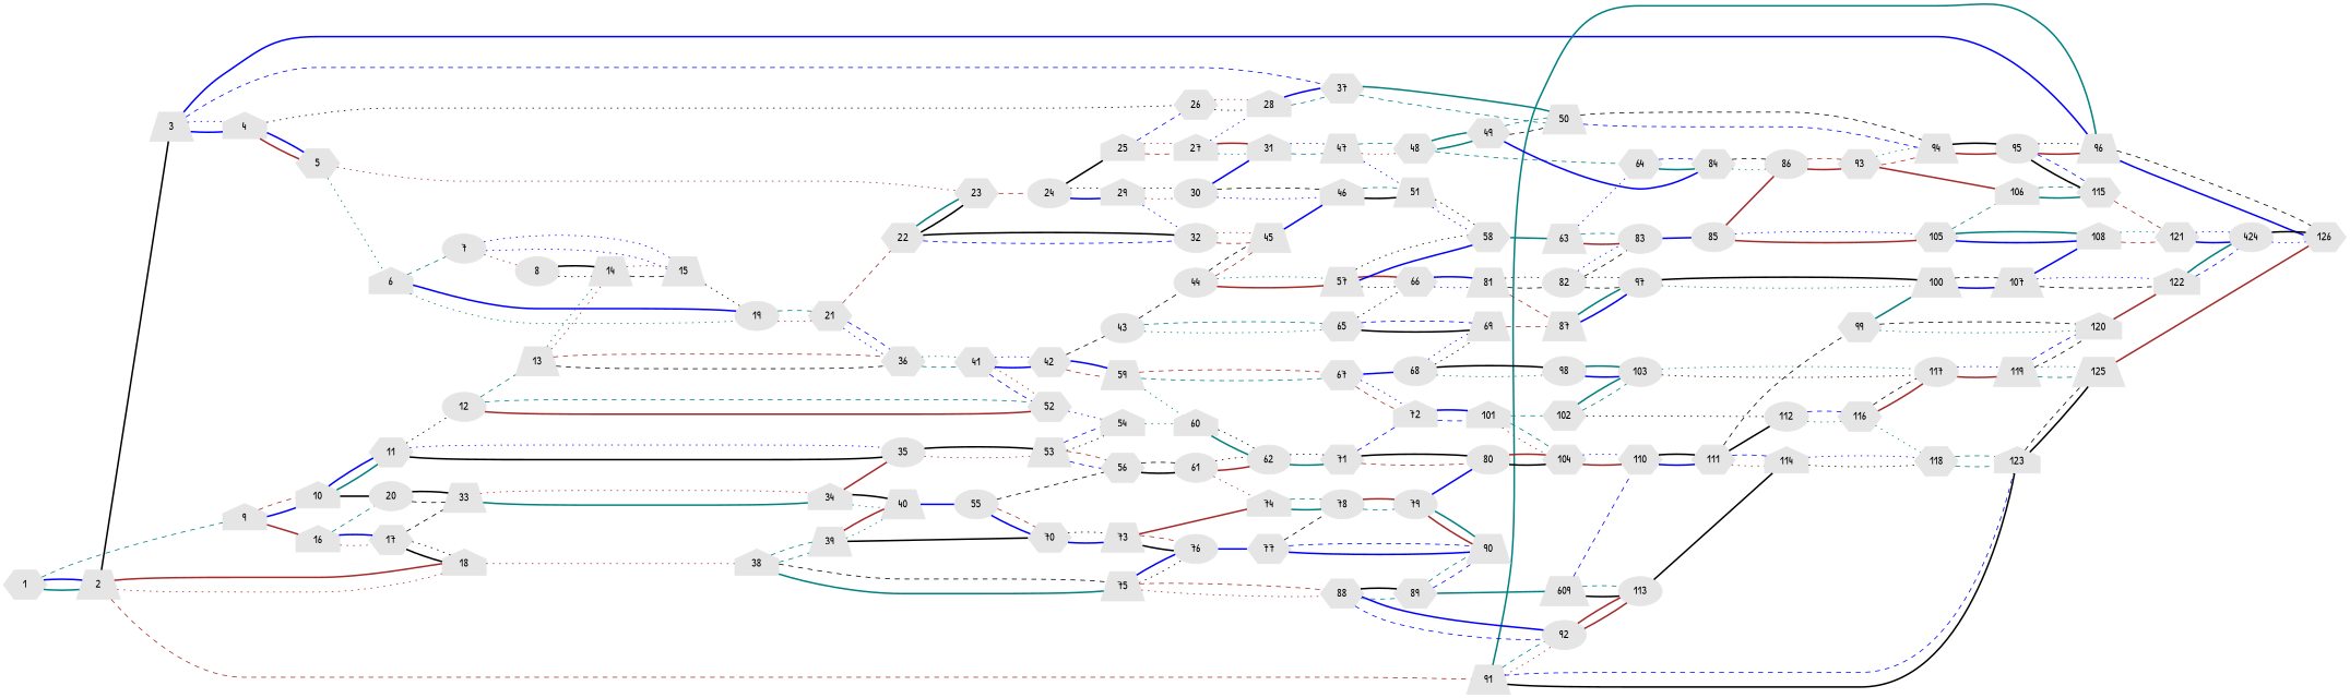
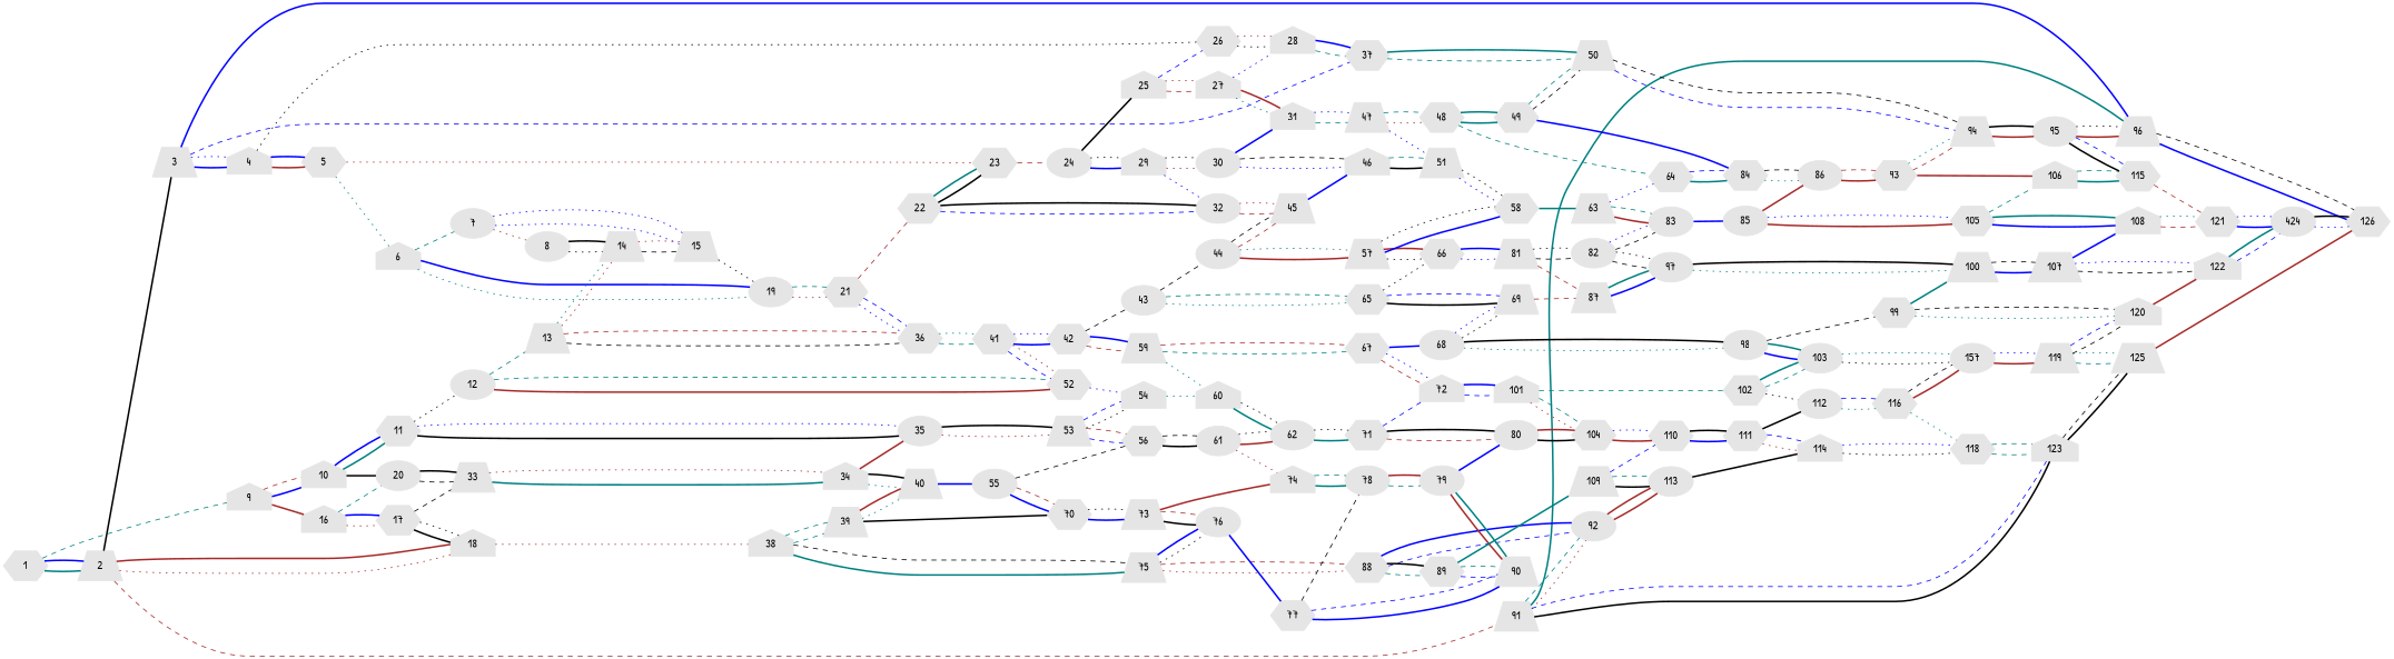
  graph {
    fontname="Patrick Hand"
    rankdir=LR
    node [color=gray90 fontname="Patrick Hand" shape=hexagon style=filled]
    edge [color=blue fontname="Patrick Hand" style=bold]
    2 [shape=trapezium]
    1
    9 [shape=house]
    3 [shape=trapezium]
    18 [shape=house]
    91 [shape=trapezium]
    10 [shape=house]
    16 [shape=house]
    4 [shape=house]
    37
    96 [shape=trapezium]
    38 [shape=house]
    92 [shape=ellipse]
    123 [shape=house]
    5
    26
    50 [shape=trapezium]
    126
    6 [shape=house]
    23
    28 [shape=house]
    7 [shape=ellipse]
    19 [shape=ellipse]
    24 [shape=ellipse]
    8 [shape=ellipse]
    15 [shape=trapezium]
    21
    14 [shape=trapezium]
    11
    20 [shape=ellipse]
    17
    12 [shape=ellipse]
    35 [shape=ellipse]
    33 [shape=trapezium]
    13 [shape=trapezium]
    52
    53 [shape=trapezium]
    36
    54 [shape=house]
    41
    34 [shape=house]
    39 [shape=trapezium]
    75 [shape=trapezium]
    22
    32 [shape=ellipse]
    45 [shape=trapezium]
    25 [shape=house]
    29 [shape=house]
    27 [shape=house]
    30 [shape=ellipse]
    31 [shape=house]
    47 [shape=trapezium]
    46 [shape=house]
    51 [shape=trapezium]
    48
    40 [shape=trapezium]
    55 [shape=ellipse]
    56
    42
    94 [shape=trapezium]
    70
    76 [shape=ellipse]
    88
    73 [shape=trapezium]
    43 [shape=ellipse]
    59 [shape=trapezium]
    44 [shape=ellipse]
    65
    60 [shape=house]
    67
    57 [shape=trapezium]
    66
    69 [shape=trapezium]
    58
    49
    64
    84
    86 [shape=ellipse]
    95 [shape=ellipse]
    63 [shape=trapezium]
    61 [shape=ellipse]
    62 [shape=ellipse]
    74 [shape=house]
    81 [shape=trapezium]
    83 [shape=ellipse]
    68 [shape=ellipse]
    72 [shape=house]
    71
    78 [shape=ellipse]
    80 [shape=ellipse]
    85 [shape=ellipse]
    87 [shape=trapezium]
    82 [shape=ellipse]
    98 [shape=ellipse]
    101 [shape=house]
    99
    103 [shape=ellipse]
    97 [shape=ellipse]
    104
    102
    77
    79 [shape=ellipse]
    89
    90 [shape=trapezium]
    110
    100 [shape=trapezium]
    105
    93
    106 [shape=house]
    108 [shape=house]
-   109 [shape=trapezium label=609]
+   109 [shape=trapezium]
    113 [shape=ellipse]
    125 [shape=trapezium]
    114 [shape=house]
    115
    121
    107 [shape=trapezium]
    120 [shape=house]
-   117 [shape=ellipse]
+   117 [shape=ellipse label=157]
    122 [shape=house]
    112 [shape=ellipse]
    116
    119 [shape=trapezium]
    111
    n125 [label=424 shape=ellipse]
    118
    2 -- 3 [color=black]
    2 -- 18 [color=brown style=dotted]
    2 -- 18 [color=brown]
    2 -- 91 [color=brown style=dashed]
    1 -- 2 [color=teal]
    1 -- 2
    1 -- 9 [color=teal style=dashed]
    9 -- 10
    9 -- 10 [color=brown style=dashed]
    9 -- 16 [color=brown]
    3 -- 4
    3 -- 4 [style=dotted]
    3 -- 37 [style=dashed]
    3 -- 96
    18 -- 38 [color=brown style=dotted]
    91 -- 96 [color=teal]
    91 -- 92 [color=brown style=dotted]
    91 -- 92 [color=teal style=dashed]
    91 -- 123 [color=black]
    91 -- 123 [style=dashed]
    10 -- 11 [color=teal]
    10 -- 11
    10 -- 20 [color=black]
    16 -- 20 [color=teal style=dashed]
    16 -- 17 [color=brown style=dotted]
    16 -- 17
    4 -- 5 [color=brown]
    4 -- 5
    4 -- 26 [color=black style=dotted]
    37 -- 50 [color=teal style=dashed]
    37 -- 50 [color=teal]
    96 -- 126
    96 -- 126 [color=black style=dashed]
    38 -- 39 [color=teal style=dashed]
    38 -- 39 [color=teal style=dashed]
    38 -- 75 [color=teal]
    38 -- 75 [color=black style=dashed]
    92 -- 113 [color=brown]
    92 -- 113 [color=brown]
    123 -- 125 [color=black]
    123 -- 125 [color=black style=dashed]
    5 -- 6 [color=teal style=dotted]
    5 -- 23 [color=brown style=dotted]
    26 -- 28 [color=black style=dotted]
    26 -- 28 [color=brown style=dotted]
    50 -- 94 [style=dashed]
    50 -- 94 [color=black style=dashed]
    6 -- 7 [color=teal style=dashed]
    6 -- 19 [color=teal style=dotted]
    6 -- 19
    23 -- 24 [color=brown style=dashed]
    28 -- 37 [color=teal style=dashed]
    28 -- 37
    7 -- 8 [color=brown style=dotted]
    7 -- 15 [style=dotted]
    7 -- 15 [style=dotted]
    19 -- 21 [color=brown style=dotted]
    19 -- 21 [color=teal style=dashed]
    24 -- 25 [color=black]
    24 -- 29
    24 -- 29 [color=black style=dotted]
    8 -- 14 [color=black style=dotted]
    8 -- 14 [color=black]
    15 -- 19 [color=black style=dotted]
    21 -- 36 [style=dotted]
    21 -- 36 [style=dashed]
    21 -- 22 [color=brown style=dashed]
    14 -- 15 [color=black style=dashed]
    14 -- 15 [color=brown style=dotted]
    11 -- 12 [color=black style=dotted]
    11 -- 35 [color=black]
    11 -- 35 [style=dotted]
    20 -- 33 [color=black style=dashed]
    20 -- 33 [color=black]
    17 -- 18 [color=black]
    17 -- 18 [color=black style=dotted]
    17 -- 33 [color=black style=dashed]
    12 -- 13 [color=teal style=dashed]
    12 -- 52 [color=brown]
    12 -- 52 [color=teal style=dashed]
    35 -- 53 [color=brown style=dotted]
    35 -- 53 [color=black]
    33 -- 34 [color=teal]
    33 -- 34 [color=brown style=dotted]
    13 -- 14 [color=brown style=dotted]
    13 -- 14 [color=teal style=dotted]
    13 -- 36 [color=black style=dashed]
    13 -- 36 [color=brown style=dashed]
    52 -- 54 [style=dotted]
    53 -- 54 [color=black style=dotted]
    53 -- 54 [style=dashed]
    53 -- 56 [style=dashed]
    53 -- 56 [color=brown style=dashed]
    36 -- 41 [color=teal style=dashed]
    36 -- 41 [color=teal style=dotted]
    54 -- 60 [color=teal style=dotted]
    41 -- 52 [style=dashed]
    41 -- 52 [color=brown style=dotted]
    41 -- 42
    41 -- 42 [style=dotted]
    34 -- 35 [color=brown]
    34 -- 40 [color=teal style=dotted]
    34 -- 40 [color=black]
    39 -- 40 [color=teal style=dotted]
    39 -- 40 [color=brown]
    39 -- 70 [color=black]
    75 -- 76 [color=black style=dotted]
    75 -- 76
    75 -- 88 [color=brown style=dotted]
    75 -- 88 [color=brown style=dashed]
    22 -- 23 [color=black]
    22 -- 23 [color=teal]
    22 -- 32 [style=dashed]
    22 -- 32 [color=black]
    32 -- 45 [color=brown style=dashed]
    32 -- 45 [color=brown style=dotted]
    45 -- 46
    25 -- 26 [style=dashed]
    25 -- 27 [color=brown style=dashed]
    25 -- 27 [color=brown style=dotted]
    29 -- 32 [style=dotted]
    29 -- 30 [color=brown style=dotted]
    29 -- 30 [color=black style=dotted]
    27 -- 28 [style=dotted]
    27 -- 31 [color=teal style=dotted]
    27 -- 31 [color=brown]
    30 -- 31
    30 -- 46 [style=dotted]
    30 -- 46 [color=black style=dashed]
    31 -- 47 [color=teal style=dashed]
    31 -- 47 [style=dotted]
    47 -- 51 [style=dotted]
    47 -- 48 [color=brown style=dotted]
    47 -- 48 [color=teal style=dashed]
    46 -- 51 [color=black]
    46 -- 51 [color=teal style=dashed]
    51 -- 58 [style=dotted]
    51 -- 58 [color=black style=dotted]
    48 -- 49 [color=teal]
    48 -- 49 [color=teal]
    48 -- 64 [color=teal style=dashed]
    40 -- 55
    55 -- 56 [color=black style=dashed]
    55 -- 70
    55 -- 70 [color=brown style=dashed]
    56 -- 61 [color=black]
    56 -- 61 [color=black style=dashed]
    42 -- 43 [color=black style=dashed]
    42 -- 59 [color=brown style=dashed]
    42 -- 59
    94 -- 95 [color=brown]
    94 -- 95 [color=black]
    70 -- 73
    70 -- 73 [color=black style=dotted]
    76 -- 77
    88 -- 92 [style=dashed]
    88 -- 92
    88 -- 89 [color=teal style=dashed]
    88 -- 89 [color=black]
    73 -- 76 [color=black]
    73 -- 76 [color=brown style=dashed]
    73 -- 74 [color=brown]
    43 -- 44 [color=black style=dashed]
    43 -- 65 [color=teal style=dotted]
    43 -- 65 [color=teal style=dashed]
    59 -- 60 [color=teal style=dotted]
    59 -- 67 [color=teal style=dashed]
    59 -- 67 [color=brown style=dashed]
    44 -- 45 [color=brown style=dashed]
    44 -- 45 [color=black style=dashed]
    44 -- 57 [color=brown]
    44 -- 57 [color=teal style=dotted]
    65 -- 66 [color=black style=dotted]
    65 -- 69 [color=black]
    65 -- 69 [style=dashed]
    60 -- 62 [color=teal]
    60 -- 62 [color=black style=dotted]
    67 -- 68
    67 -- 72 [color=brown style=dashed]
    67 -- 72 [style=dotted]
    57 -- 66 [color=black style=dotted]
    57 -- 66 [color=brown]
    57 -- 58
    57 -- 58 [color=black style=dotted]
    66 -- 81 [style=dotted]
    66 -- 81
    69 -- 87 [color=brown style=dashed]
    58 -- 63 [color=teal]
    49 -- 50 [color=black style=dashed]
    49 -- 50 [color=teal style=dashed]
    49 -- 84
    64 -- 84 [color=teal]
    64 -- 84 [style=dashed]
    84 -- 86 [color=teal style=dotted]
    84 -- 86 [color=black style=dashed]
    86 -- 93 [color=brown]
    86 -- 93 [color=brown style=dashed]
    95 -- 96 [color=brown]
    95 -- 96 [color=black style=dotted]
    95 -- 115 [color=black]
    95 -- 115 [style=dashed]
    63 -- 64 [style=dotted]
    63 -- 83 [color=brown]
    63 -- 83 [color=teal style=dashed]
    61 -- 62 [color=brown]
    61 -- 62 [color=black style=dotted]
    61 -- 74 [color=brown style=dotted]
    62 -- 71 [color=teal]
    62 -- 71 [color=black style=dotted]
    74 -- 78 [color=teal]
    74 -- 78 [color=teal style=dashed]
    81 -- 87 [color=brown style=dashed]
    81 -- 82 [color=black style=dashed]
    81 -- 82 [color=black style=dotted]
    83 -- 85
    68 -- 69 [color=black style=dotted]
    68 -- 69 [style=dotted]
    68 -- 98 [color=teal style=dotted]
    68 -- 98 [color=black]
    72 -- 101 [style=dashed]
    72 -- 101
    71 -- 72 [style=dashed]
    71 -- 80 [color=brown style=dashed]
    71 -- 80 [color=black]
    78 -- 79 [color=teal style=dashed]
    78 -- 79 [color=brown]
    80 -- 104 [color=black]
    80 -- 104 [color=brown]
    85 -- 86 [color=brown]
    85 -- 105 [color=brown]
    85 -- 105 [style=dotted]
    87 -- 97
    87 -- 97 [color=teal]
    82 -- 83 [color=black style=dashed]
    82 -- 83 [style=dotted]
    82 -- 97 [color=black style=dashed]
    82 -- 97 [color=black style=dotted]
-   111 -- 99 [color=black style=dashed]
+   98 -- 99 [color=black style=dashed]
    98 -- 103
    98 -- 103 [color=teal]
    101 -- 104 [color=brown style=dotted]
    101 -- 104 [color=teal style=dashed]
    101 -- 102 [color=teal style=dashed]
    99 -- 100 [color=teal]
    99 -- 120 [color=teal style=dotted]
    99 -- 120 [color=black style=dashed]
    103 -- 117 [color=black style=dotted]
    103 -- 117 [color=teal style=dotted]
    97 -- 100 [color=teal style=dotted]
    97 -- 100 [color=black]
    104 -- 110 [color=brown]
    104 -- 110 [style=dotted]
    102 -- 103 [color=teal style=dashed]
    102 -- 103 [color=teal]
    102 -- 112 [color=black style=dotted]
    77 -- 78 [color=black style=dashed]
    77 -- 90
    77 -- 90 [style=dashed]
    79 -- 80
    79 -- 90 [color=brown]
    79 -- 90 [color=teal]
    89 -- 90 [style=dashed]
    89 -- 90 [color=teal style=dashed]
    89 -- 109 [color=teal]
    110 -- 111
    110 -- 111 [color=black]
    100 -- 107
    100 -- 107 [color=black style=dashed]
    105 -- 106 [color=teal style=dashed]
    105 -- 108
    105 -- 108 [color=teal]
    93 -- 94 [color=brown style=dashed]
    93 -- 94 [color=teal style=dotted]
    93 -- 106 [color=brown]
    106 -- 115 [color=teal]
    106 -- 115 [color=teal style=dashed]
    108 -- 121 [color=brown style=dashed]
    108 -- 121 [color=teal style=dotted]
    109 -- 110 [style=dashed]
    109 -- 113 [color=black]
    109 -- 113 [color=teal style=dashed]
    113 -- 114 [color=black]
    125 -- 126 [color=brown]
    114 -- 118 [color=black style=dotted]
    114 -- 118 [style=dotted]
    115 -- 121 [color=brown style=dashed]
    121 -- n125
    121 -- n125 [style=dotted]
    107 -- 108
    107 -- 122 [color=black style=dashed]
    107 -- 122 [style=dotted]
    120 -- 122 [color=brown]
    117 -- 119 [color=brown]
    117 -- 119 [style=dotted]
    122 -- n125 [style=dashed]
    122 -- n125 [color=teal]
    112 -- 116 [color=teal style=dotted]
    112 -- 116 [style=dashed]
    116 -- 117 [color=brown]
    116 -- 117 [color=black style=dashed]
    116 -- 118 [color=teal style=dotted]
    119 -- 125 [color=teal style=dashed]
    119 -- 125 [color=teal style=dotted]
    119 -- 120 [color=black style=dashed]
    119 -- 120 [style=dashed]
    111 -- 114 [color=brown style=dotted]
    111 -- 114 [style=dashed]
    111 -- 112 [color=black]
    n125 -- 126 [style=dotted]
    n125 -- 126 [color=black]
    118 -- 123 [color=teal style=dashed]
    118 -- 123 [color=teal style=dashed]
  }
